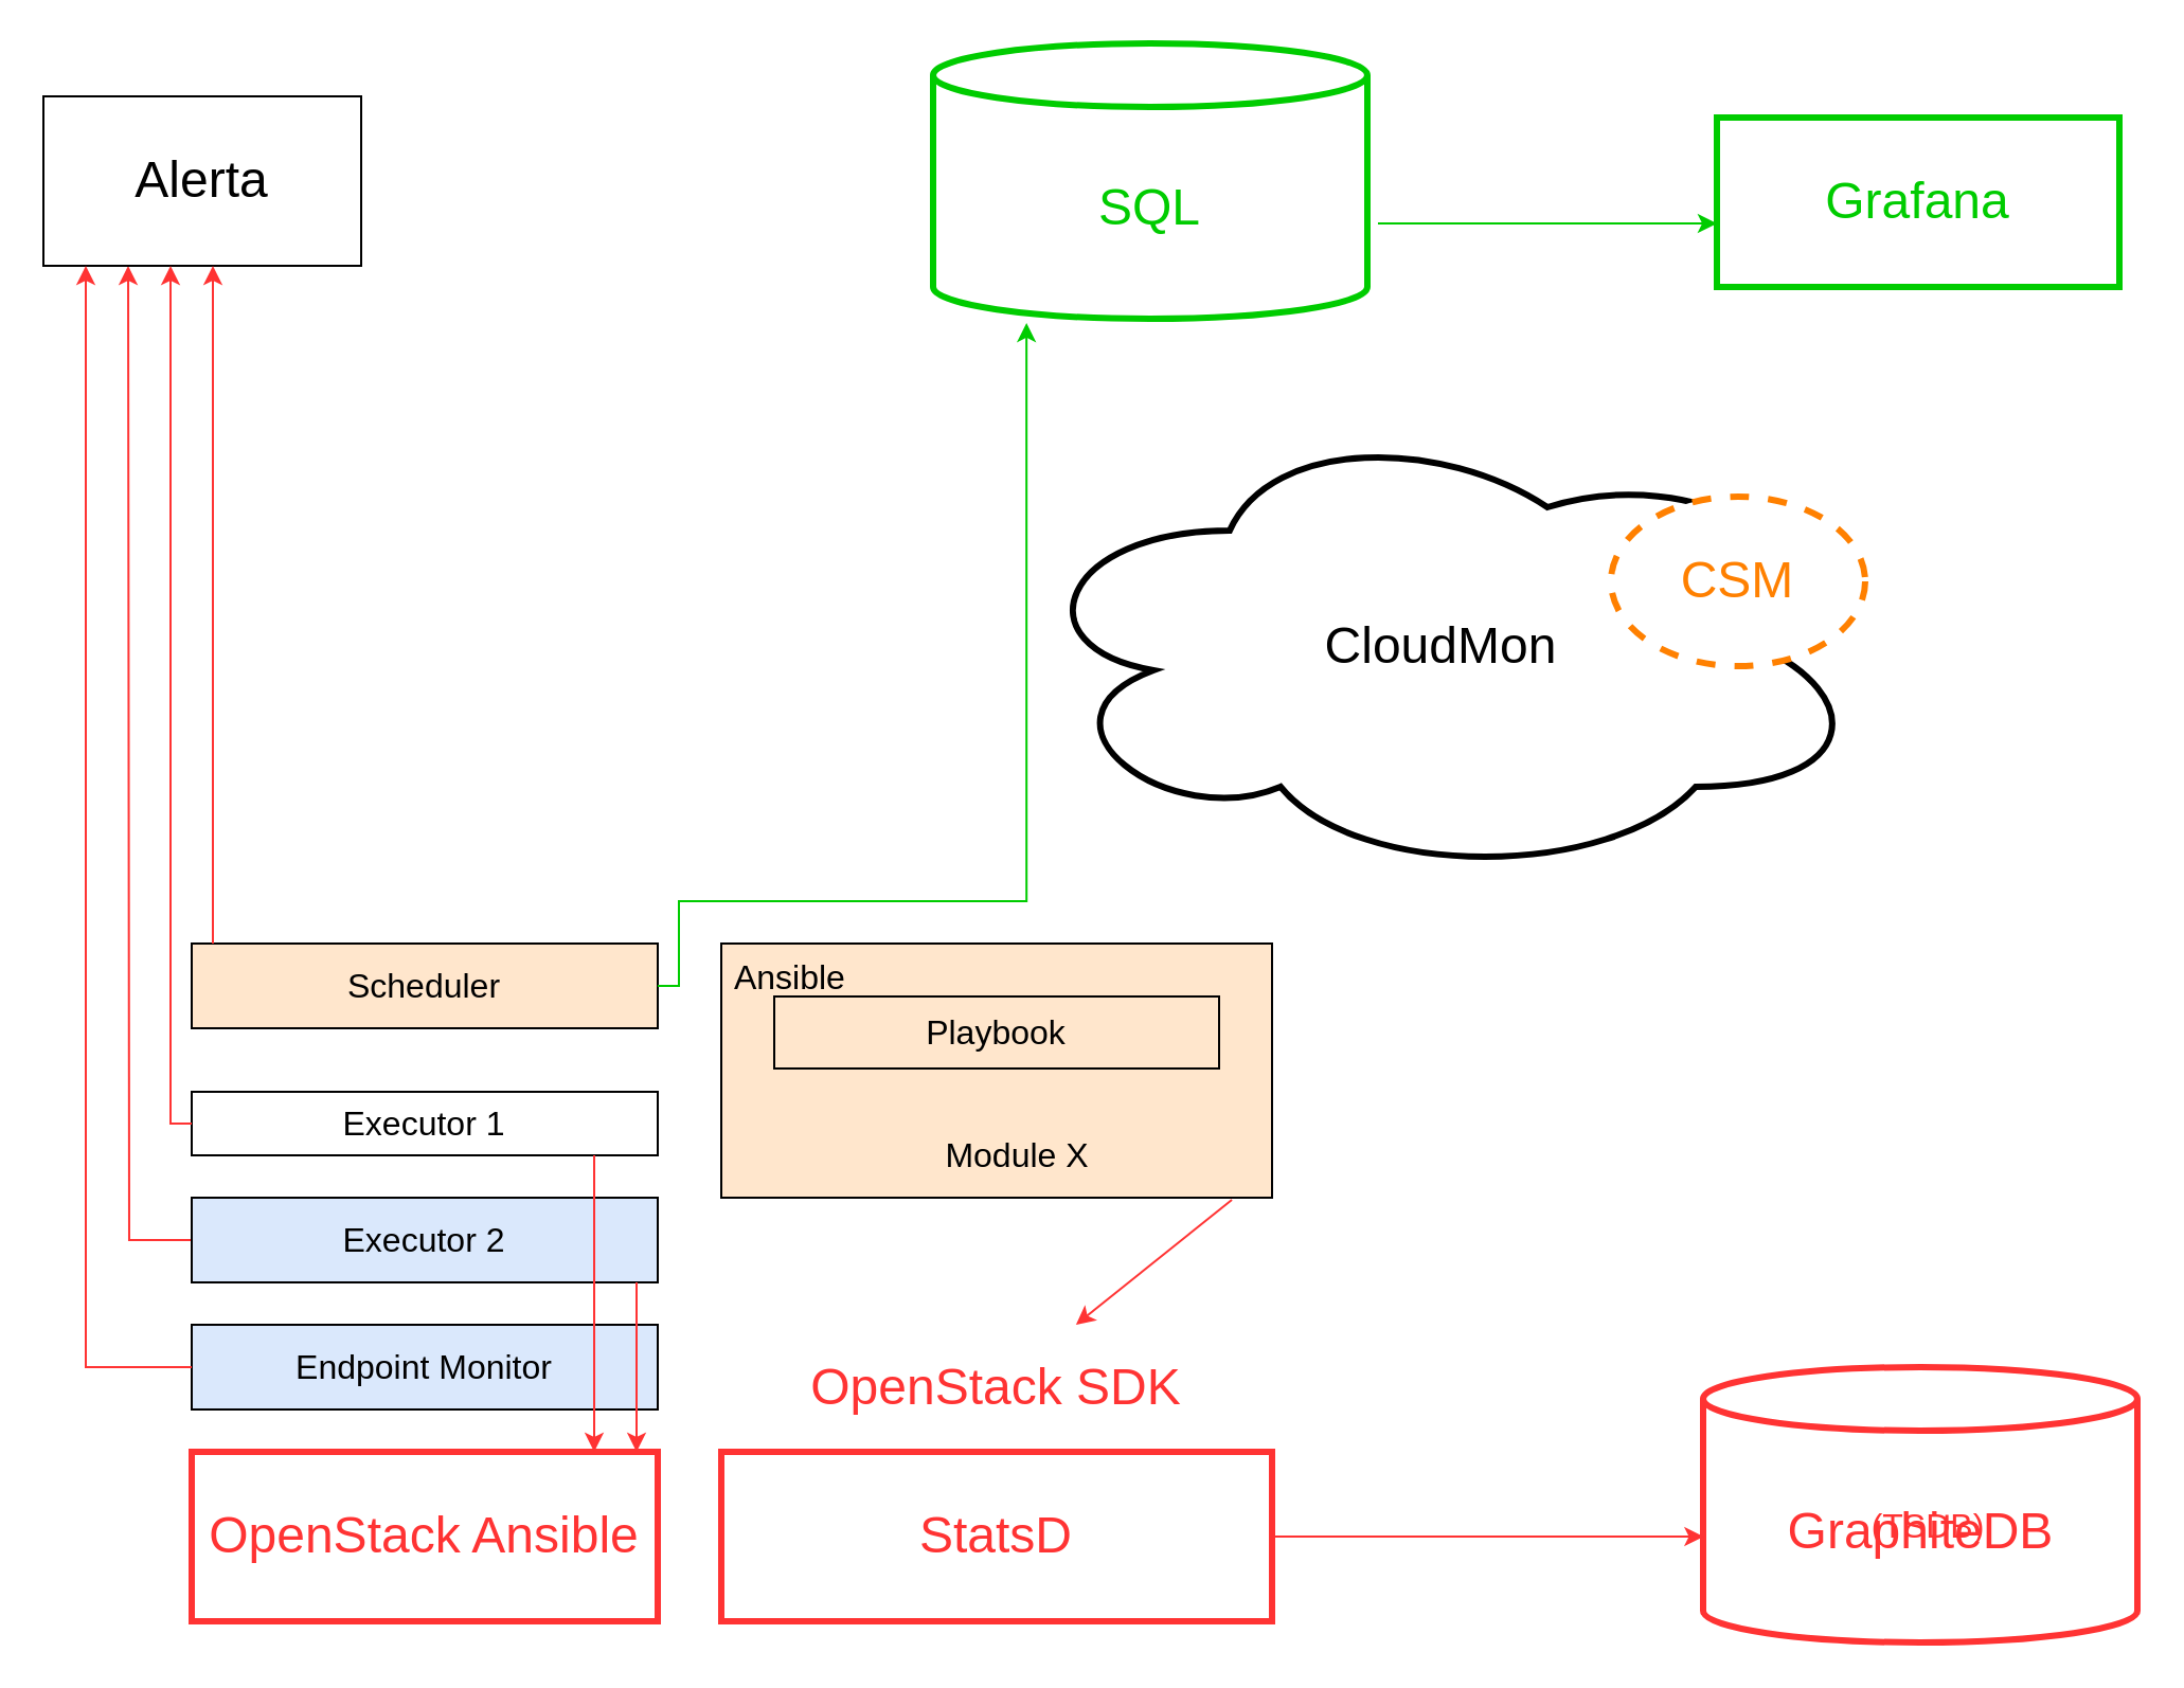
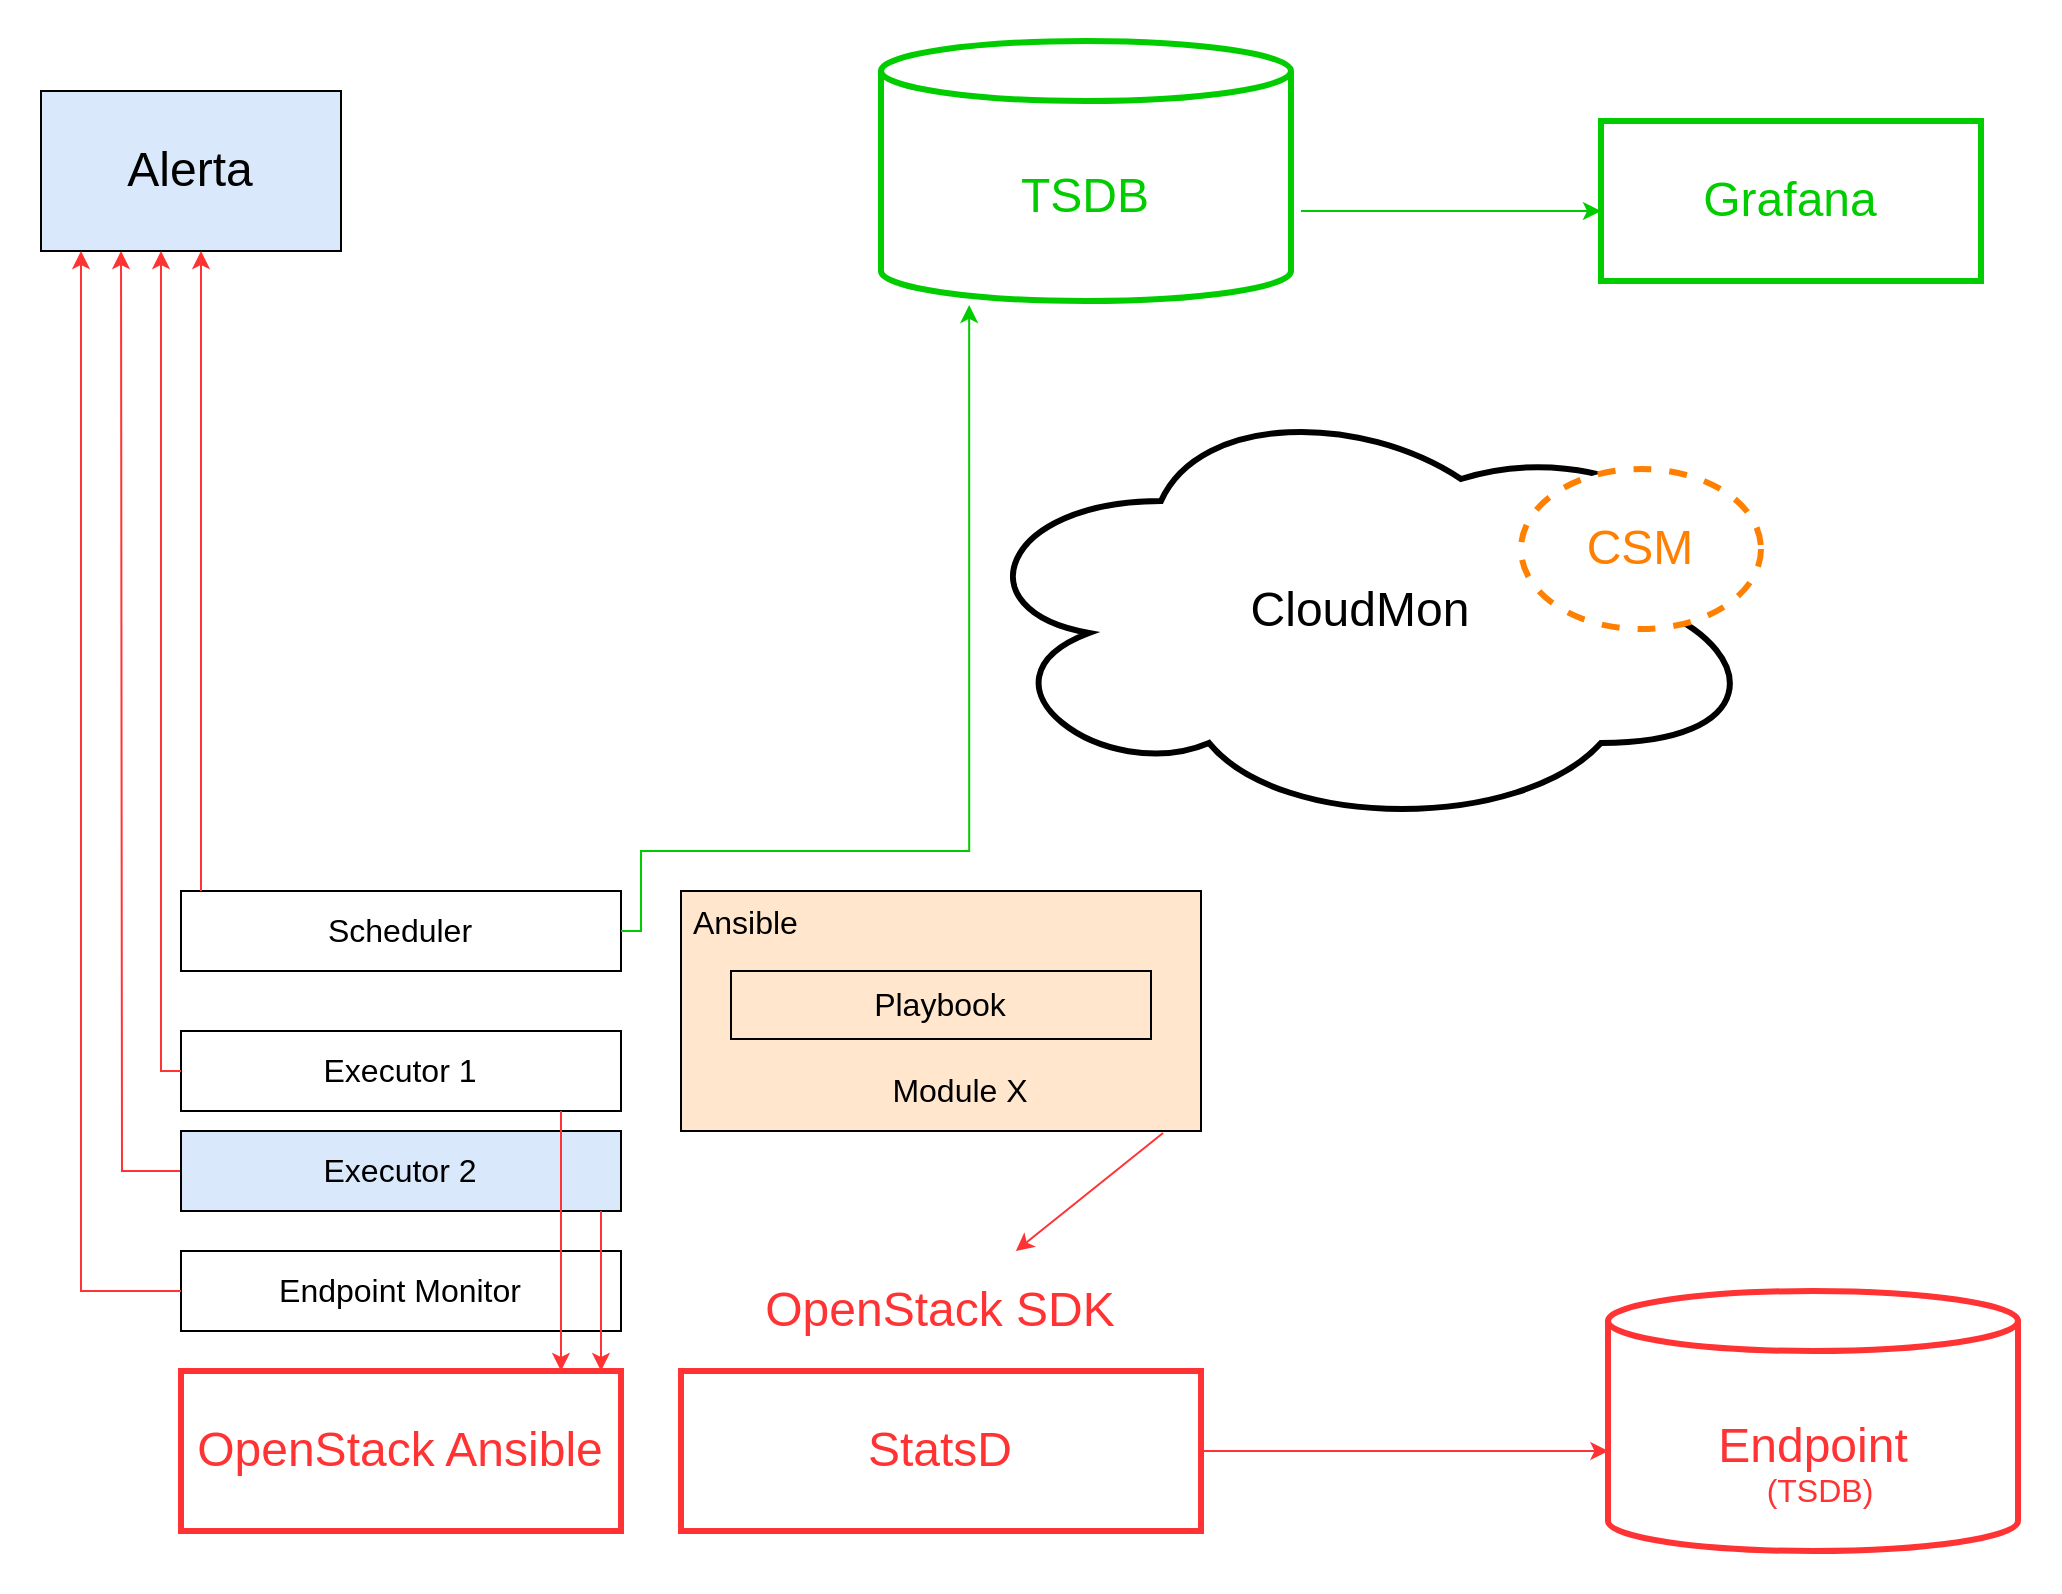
  <mxCell id="0" />
  <mxCell id="1" parent="0" />
- <mxCell id="2" value="&lt;font style=&quot;font-size: 16px;&quot;&gt;Scheduler&lt;/font&gt;" style="rounded=0;whiteSpace=wrap;html=1;fillColor=#ffe6cc;" vertex="1" parent="1"><mxGeometry x="90" y="445" width="220" height="40" as="geometry" /></mxCell>
- <mxCell id="3" value="&lt;font style=&quot;font-size: 16px;&quot;&gt;Executor 1&lt;/font&gt;" style="rounded=0;whiteSpace=wrap;html=1;" vertex="1" parent="1"><mxGeometry x="90" y="515" width="220" height="30" as="geometry" /></mxCell>
+ <mxCell id="2" value="&lt;font style=&quot;font-size: 16px;&quot;&gt;Scheduler&lt;/font&gt;" style="rounded=0;whiteSpace=wrap;html=1;" vertex="1" parent="1"><mxGeometry x="90" y="445" width="220" height="40" as="geometry" /></mxCell>
+ <mxCell id="3" value="&lt;font style=&quot;font-size: 16px;&quot;&gt;Executor 1&lt;/font&gt;" style="rounded=0;whiteSpace=wrap;html=1;" vertex="1" parent="1"><mxGeometry x="90" y="515" width="220" height="40" as="geometry" /></mxCell>
  <mxCell id="4" style="edgeStyle=orthogonalEdgeStyle;rounded=0;orthogonalLoop=1;jettySize=auto;html=1;strokeColor=#FF3333;fontSize=24;fontColor=#000000;" edge="1" parent="1" source="5"><mxGeometry relative="1" as="geometry"><mxPoint x="60" y="125" as="targetPoint" /></mxGeometry></mxCell>
  <mxCell id="5" value="&lt;font style=&quot;font-size: 16px;&quot;&gt;Executor 2&lt;br&gt;&lt;/font&gt;" style="rounded=0;whiteSpace=wrap;html=1;fillColor=#dae8fc;" vertex="1" parent="1"><mxGeometry x="90" y="565" width="220" height="40" as="geometry" /></mxCell>
- <mxCell id="6" value="&lt;font style=&quot;font-size: 16px;&quot;&gt;Endpoint Monitor&lt;/font&gt;" style="rounded=0;whiteSpace=wrap;html=1;fillColor=#dae8fc;" vertex="1" parent="1"><mxGeometry x="90" y="625" width="220" height="40" as="geometry" /></mxCell>
- <mxCell id="7" value="&lt;font style=&quot;font-size: 24px;&quot;&gt;Alerta&lt;/font&gt;" style="rounded=0;whiteSpace=wrap;html=1;fontSize=16;" vertex="1" parent="1"><mxGeometry x="20" y="45" width="150" height="80" as="geometry" /></mxCell>
+ <mxCell id="6" value="&lt;font style=&quot;font-size: 16px;&quot;&gt;Endpoint Monitor&lt;/font&gt;" style="rounded=0;whiteSpace=wrap;html=1;" vertex="1" parent="1"><mxGeometry x="90" y="625" width="220" height="40" as="geometry" /></mxCell>
+ <mxCell id="7" value="&lt;font style=&quot;font-size: 24px;&quot;&gt;Alerta&lt;/font&gt;" style="rounded=0;whiteSpace=wrap;html=1;fontSize=16;fillColor=#dae8fc;" vertex="1" parent="1"><mxGeometry x="20" y="45" width="150" height="80" as="geometry" /></mxCell>
  <mxCell id="8" value="&lt;div style=&quot;&quot; align=&quot;left&quot;&gt;&amp;nbsp;&lt;font style=&quot;font-size: 16px;&quot;&gt;Ansible&lt;/font&gt;&lt;/div&gt;" style="rounded=0;whiteSpace=wrap;html=1;fontSize=16;align=left;verticalAlign=top;fillColor=#ffe6cc;" vertex="1" parent="1"><mxGeometry x="340" y="445" width="260" height="120" as="geometry" /></mxCell>
  <mxCell id="9" value="&lt;div&gt;&lt;font color=&quot;#FF3333&quot;&gt;OpenStack Ansible&lt;/font&gt;&lt;/div&gt;" style="rounded=0;whiteSpace=wrap;html=1;fontSize=24;fillColor=none;strokeColor=#FF3333;strokeWidth=3;" vertex="1" parent="1"><mxGeometry x="90" y="685" width="220" height="80" as="geometry" /></mxCell>
- <mxCell id="10" value="&lt;div&gt;Playbook&lt;/div&gt;" style="rounded=0;whiteSpace=wrap;html=1;strokeColor=#000000;strokeWidth=1;fontSize=16;fontColor=#000000;fillColor=none;" vertex="1" parent="1"><mxGeometry x="365" y="470" width="210" height="34" as="geometry" /></mxCell>
+ <mxCell id="10" value="&lt;div&gt;Playbook&lt;/div&gt;" style="rounded=0;whiteSpace=wrap;html=1;strokeColor=#000000;strokeWidth=1;fontSize=16;fontColor=#000000;fillColor=none;" vertex="1" parent="1"><mxGeometry x="365" y="485" width="210" height="34" as="geometry" /></mxCell>
  <mxCell id="11" value="Module X" style="rounded=0;whiteSpace=wrap;html=1;strokeColor=none;strokeWidth=1;fontSize=16;fontColor=#000000;fillColor=none;" vertex="1" parent="1"><mxGeometry x="385" y="525" width="190" height="40" as="geometry" /></mxCell>
- <mxCell id="12" value="SQL" style="shape=cylinder3;whiteSpace=wrap;html=1;boundedLbl=1;backgroundOutline=1;size=15;strokeColor=#00CC00;strokeWidth=3;fontSize=24;fontColor=#00CC00;fillColor=none;" vertex="1" parent="1"><mxGeometry x="440" y="20" width="205" height="130" as="geometry" /></mxCell>
+ <mxCell id="12" value="TSDB" style="shape=cylinder3;whiteSpace=wrap;html=1;boundedLbl=1;backgroundOutline=1;size=15;strokeColor=#00CC00;strokeWidth=3;fontSize=24;fontColor=#00CC00;fillColor=none;" vertex="1" parent="1"><mxGeometry x="440" y="20" width="205" height="130" as="geometry" /></mxCell>
  <mxCell id="13" value="&lt;div&gt;StatsD&lt;/div&gt;" style="rounded=0;whiteSpace=wrap;html=1;strokeColor=#FF3333;strokeWidth=3;fontSize=24;fontColor=#FF3333;fillColor=none;" vertex="1" parent="1"><mxGeometry x="340" y="685" width="260" height="80" as="geometry" /></mxCell>
- <mxCell id="14" value="&lt;div&gt;Grafana&lt;/div&gt;" style="rounded=0;whiteSpace=wrap;html=1;strokeColor=#00CC00;strokeWidth=3;fontSize=24;fontColor=#00CC00;fillColor=none;" vertex="1" parent="1"><mxGeometry x="810" y="55" width="190" height="80" as="geometry" /></mxCell>
- <mxCell id="15" value="&lt;font color=&quot;#FF3333&quot;&gt;GraphiteDB&lt;br&gt;&lt;/font&gt;" style="shape=cylinder3;whiteSpace=wrap;html=1;boundedLbl=1;backgroundOutline=1;size=15;strokeColor=#FF3333;strokeWidth=3;fontSize=24;fontColor=#000000;fillColor=none;" vertex="1" parent="1"><mxGeometry x="803.5" y="645" width="205" height="130" as="geometry" /></mxCell>
- <mxCell id="16" value="&lt;font style=&quot;font-size: 16px;&quot;&gt;(TSDB)&lt;/font&gt;" style="rounded=0;whiteSpace=wrap;html=1;strokeColor=none;strokeWidth=1;fontSize=19;fontColor=#FF3333;fillColor=none;" vertex="1" parent="1"><mxGeometry x="850" y="690" width="120" height="60" as="geometry" /></mxCell>
+ <mxCell id="14" value="&lt;div&gt;Grafana&lt;/div&gt;" style="rounded=0;whiteSpace=wrap;html=1;strokeColor=#00CC00;strokeWidth=3;fontSize=24;fontColor=#00CC00;fillColor=none;" vertex="1" parent="1"><mxGeometry x="800" y="60" width="190" height="80" as="geometry" /></mxCell>
+ <mxCell id="15" value="&lt;font color=&quot;#FF3333&quot;&gt;Endpoint&lt;br&gt;&lt;/font&gt;" style="shape=cylinder3;whiteSpace=wrap;html=1;boundedLbl=1;backgroundOutline=1;size=15;strokeColor=#FF3333;strokeWidth=3;fontSize=24;fontColor=#000000;fillColor=none;" vertex="1" parent="1"><mxGeometry x="803.5" y="645" width="205" height="130" as="geometry" /></mxCell>
+ <mxCell id="16" value="&lt;font style=&quot;font-size: 16px;&quot;&gt;(TSDB)&lt;/font&gt;" style="rounded=0;whiteSpace=wrap;html=1;strokeColor=none;strokeWidth=1;fontSize=19;fontColor=#FF3333;fillColor=none;" vertex="1" parent="1"><mxGeometry x="850" y="715" width="120" height="60" as="geometry" /></mxCell>
  <mxCell id="17" value="&lt;font style=&quot;font-size: 24px;&quot;&gt;OpenStack SDK&lt;/font&gt;" style="rounded=0;whiteSpace=wrap;html=1;strokeColor=none;strokeWidth=3;fontSize=16;fontColor=#FF3333;fillColor=none;" vertex="1" parent="1"><mxGeometry x="365" y="625" width="210" height="60" as="geometry" /></mxCell>
  <mxCell id="18" value="CloudMon" style="ellipse;shape=cloud;whiteSpace=wrap;html=1;strokeColor=#000000;strokeWidth=3;fontSize=24;fontColor=#000000;fillColor=none;" vertex="1" parent="1"><mxGeometry x="480" y="195" width="400" height="220" as="geometry" /></mxCell>
  <mxCell id="19" value="" style="edgeStyle=segmentEdgeStyle;endArrow=classic;html=1;rounded=0;strokeColor=#FF3333;fontSize=24;fontColor=#000000;" edge="1" parent="1" source="3"><mxGeometry width="50" height="50" relative="1" as="geometry"><mxPoint x="280" y="565" as="sourcePoint" /><mxPoint x="280" y="685" as="targetPoint" /></mxGeometry></mxCell>
  <mxCell id="20" value="" style="edgeStyle=segmentEdgeStyle;endArrow=classic;html=1;rounded=0;strokeColor=#FF3333;fontSize=24;fontColor=#000000;" edge="1" parent="1"><mxGeometry width="50" height="50" relative="1" as="geometry"><mxPoint x="300" y="605" as="sourcePoint" /><mxPoint x="300" y="685" as="targetPoint" /></mxGeometry></mxCell>
  <mxCell id="21" value="" style="endArrow=classic;html=1;rounded=0;strokeColor=#FF3333;fontSize=24;fontColor=#000000;exitX=0.927;exitY=1.008;exitDx=0;exitDy=0;exitPerimeter=0;" edge="1" parent="1" source="8" target="17"><mxGeometry width="50" height="50" relative="1" as="geometry"><mxPoint x="590" y="605" as="sourcePoint" /><mxPoint x="640" y="555" as="targetPoint" /></mxGeometry></mxCell>
  <mxCell id="22" value="" style="edgeStyle=segmentEdgeStyle;endArrow=classic;html=1;rounded=0;strokeColor=#FF3333;fontSize=24;fontColor=#000000;" edge="1" parent="1" source="2"><mxGeometry width="50" height="50" relative="1" as="geometry"><mxPoint x="120" y="435" as="sourcePoint" /><mxPoint x="100" y="125" as="targetPoint" /></mxGeometry></mxCell>
  <mxCell id="23" value="" style="edgeStyle=segmentEdgeStyle;endArrow=classic;html=1;rounded=0;strokeColor=#FF3333;fontSize=24;fontColor=#000000;exitX=0;exitY=0.5;exitDx=0;exitDy=0;" edge="1" parent="1" source="3"><mxGeometry width="50" height="50" relative="1" as="geometry"><mxPoint x="20" y="445" as="sourcePoint" /><mxPoint x="80" y="125" as="targetPoint" /></mxGeometry></mxCell>
  <mxCell id="24" value="" style="edgeStyle=segmentEdgeStyle;endArrow=classic;html=1;rounded=0;strokeColor=#FF3333;fontSize=24;fontColor=#000000;exitX=0;exitY=0.5;exitDx=0;exitDy=0;" edge="1" parent="1" source="6"><mxGeometry width="50" height="50" relative="1" as="geometry"><mxPoint x="340" y="395" as="sourcePoint" /><mxPoint x="40" y="125" as="targetPoint" /></mxGeometry></mxCell>
  <mxCell id="25" value="" style="edgeStyle=segmentEdgeStyle;endArrow=classic;html=1;rounded=0;strokeColor=#FF3333;fontSize=24;fontColor=#000000;entryX=0.001;entryY=0.617;entryDx=0;entryDy=0;entryPerimeter=0;" edge="1" parent="1" target="15"><mxGeometry width="50" height="50" relative="1" as="geometry"><mxPoint x="600" y="725" as="sourcePoint" /><mxPoint x="650" y="675" as="targetPoint" /></mxGeometry></mxCell>
  <mxCell id="26" value="" style="edgeStyle=segmentEdgeStyle;endArrow=classic;html=1;rounded=0;strokeColor=#00CC00;fontSize=24;fontColor=#00CC00;" edge="1" parent="1" target="14"><mxGeometry width="50" height="50" relative="1" as="geometry"><mxPoint x="650" y="105" as="sourcePoint" /><mxPoint x="800" y="105" as="targetPoint" /></mxGeometry></mxCell>
  <mxCell id="27" value="" style="edgeStyle=segmentEdgeStyle;endArrow=classic;html=1;rounded=0;strokeColor=#00CC00;fontSize=24;fontColor=#00CC00;entryX=0.215;entryY=1.015;entryDx=0;entryDy=0;entryPerimeter=0;" edge="1" parent="1" target="12"><mxGeometry width="50" height="50" relative="1" as="geometry"><mxPoint x="310" y="465" as="sourcePoint" /><mxPoint x="520" y="165" as="targetPoint" /><Array as="points"><mxPoint x="320" y="465" /><mxPoint x="320" y="425" /><mxPoint x="484" y="425" /></Array></mxGeometry></mxCell>
  <mxCell id="28" value="&lt;font color=&quot;#FF8000&quot;&gt;CSM&lt;/font&gt;" style="ellipse;whiteSpace=wrap;html=1;strokeColor=#FF8000;strokeWidth=3;fontSize=24;fontColor=#00CC00;fillColor=default;dashed=1;" vertex="1" parent="1"><mxGeometry x="760" y="234" width="120" height="80" as="geometry" /></mxCell>
